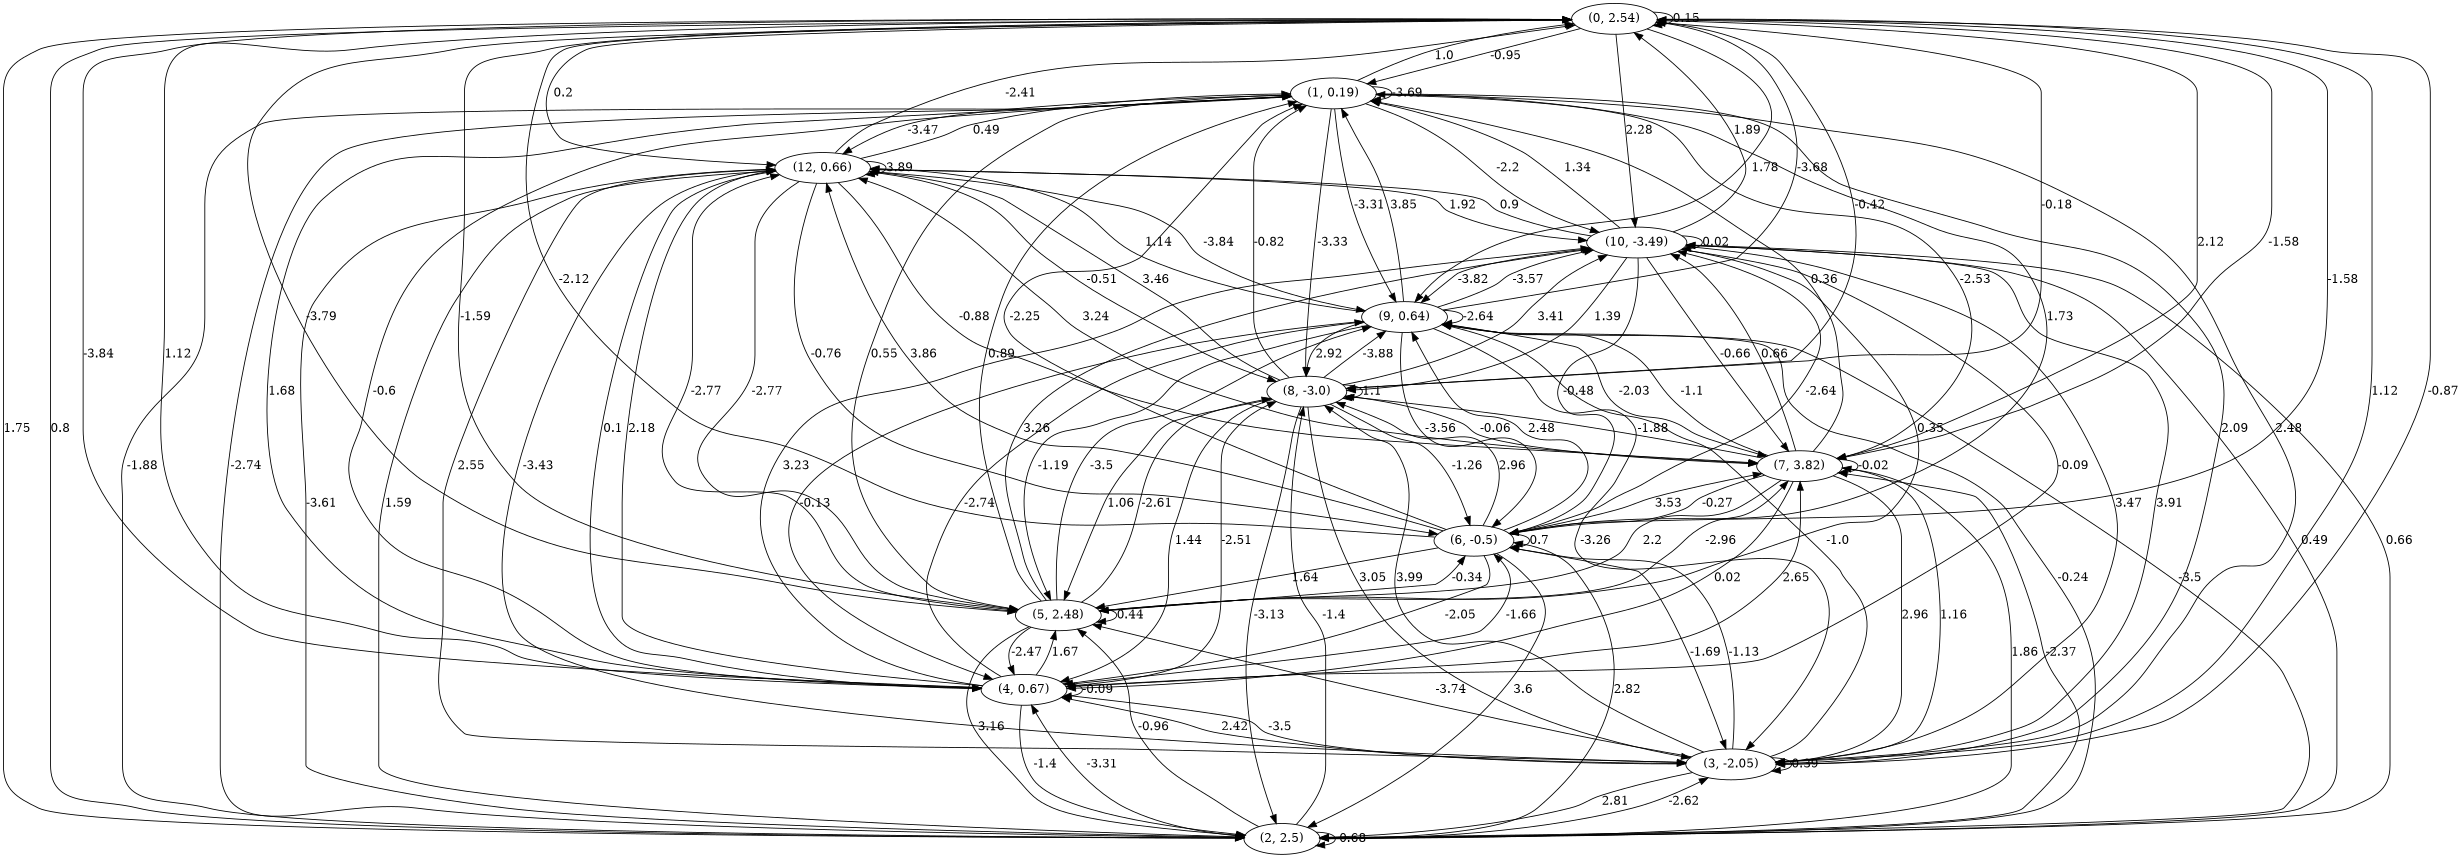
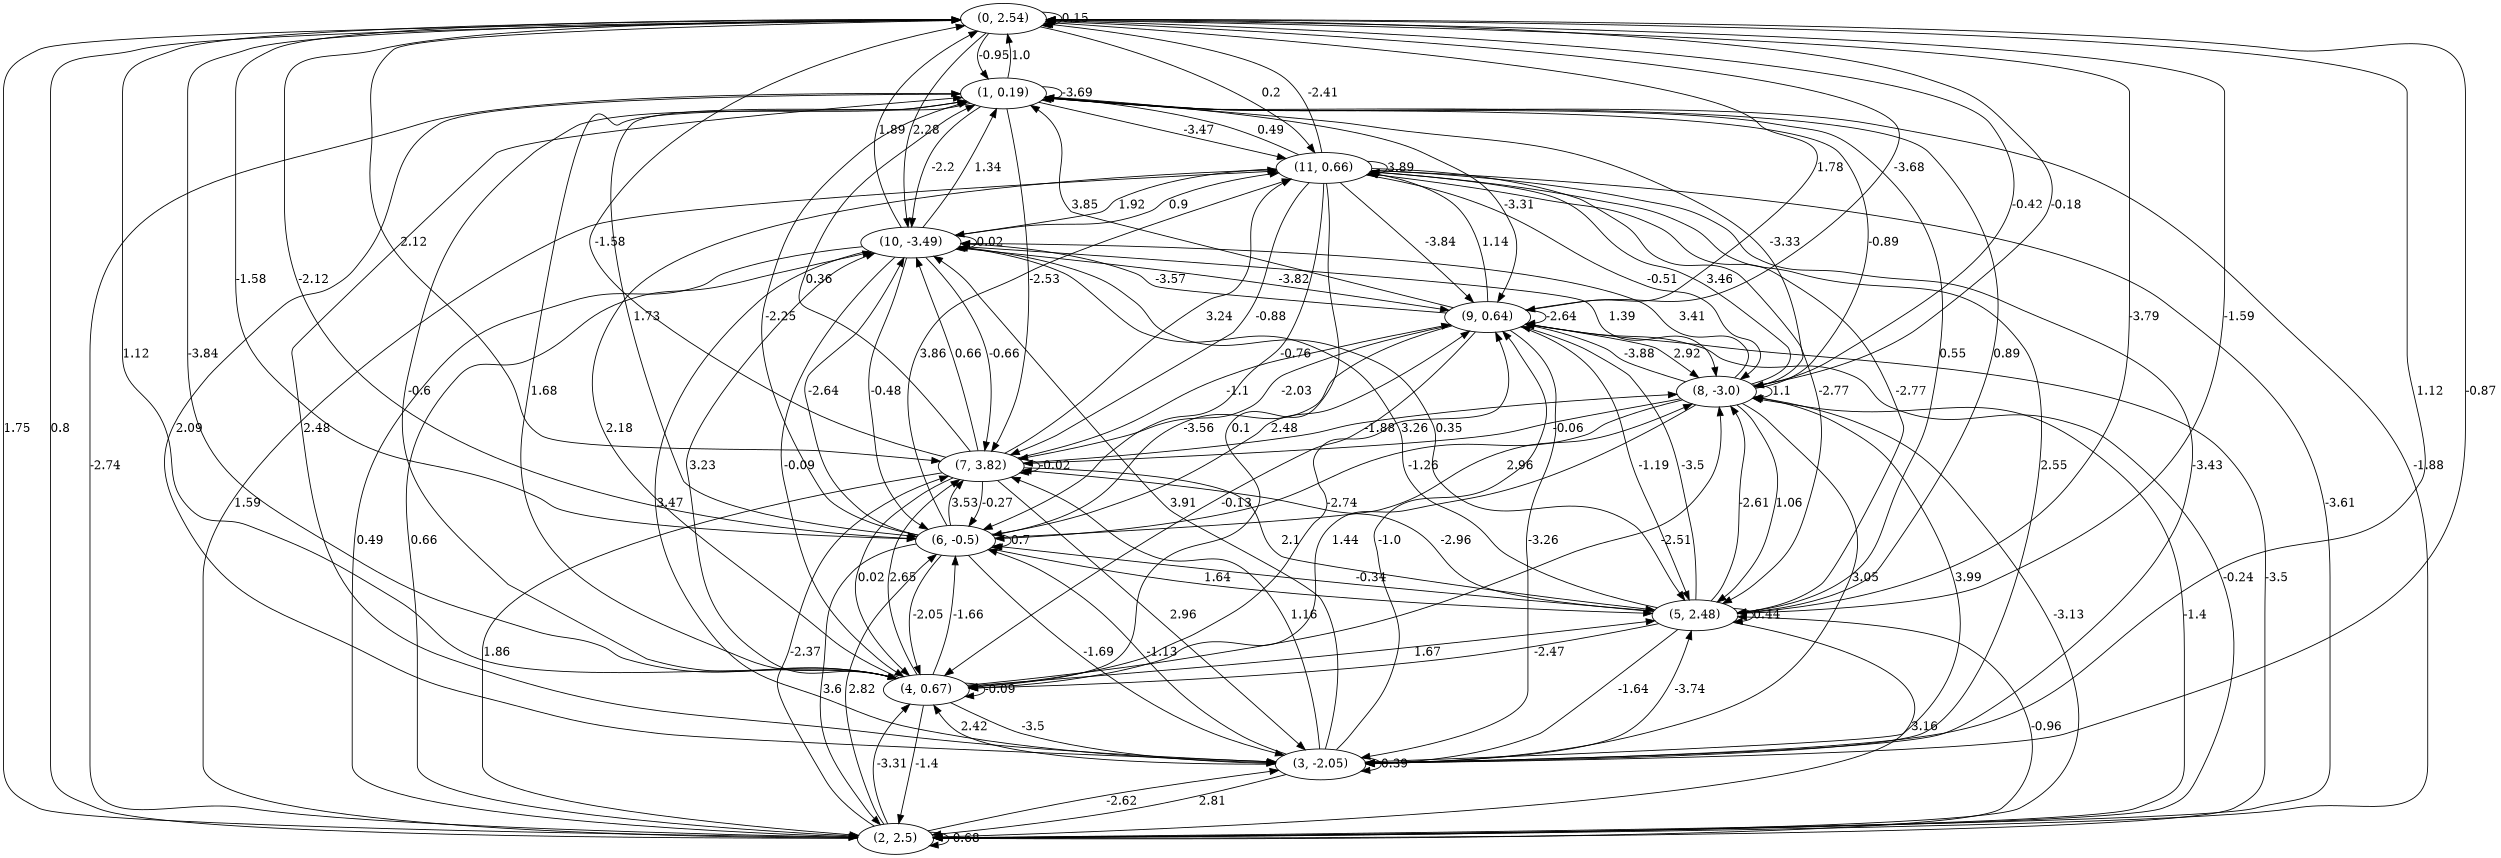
  digraph {
    n1 [label="(0, 2.54)"]
    n2 [label="(1, 0.19)"]
    n3 [label="(2, 2.5)"]
    n4 [label="(3, -2.05)"]
    n5 [label="(4, 0.67)"]
    n6 [label="(5, 2.48)"]
    n7 [label="(6, -0.5)"]
    n8 [label="(7, 3.82)"]
    n9 [label="(8, -3.0)"]
    n10 [label="(9, 0.64)"]
    n11 [label="(10, -3.49)"]
-   n12 [label="(12, 0.66)"]
+   n12 [label="(11, 0.66)"]
    n1 -> n1 [label=0.15]
    n1 -> n2 [label=-0.95]
    n1 -> n3 [label=1.75]
    n1 -> n4 [label=1.12]
    n1 -> n5 [label=1.12]
    n1 -> n6 [label=-3.79]
    n1 -> n7 [label=-1.58]
    n1 -> n8 [label=2.12]
    n1 -> n9 [label=-0.42]
    n1 -> n10 [label=1.78]
    n1 -> n11 [label=2.28]
    n1 -> n12 [label=0.2]
    n2 -> n1 [label=1.0]
    n2 -> n2 [label=-3.69]
    n2 -> n3 [label=-1.88]
    n2 -> n4 [label=2.09]
    n2 -> n5 [label=-0.6]
    n2 -> n6 [label=0.55]
    n2 -> n7 [label=1.73]
    n2 -> n8 [label=-2.53]
    n2 -> n9 [label=-3.33]
    n2 -> n10 [label=-3.31]
    n2 -> n11 [label=-2.2]
    n2 -> n12 [label=-3.47]
    n3 -> n1 [label=0.8]
    n3 -> n2 [label=-2.74]
    n3 -> n3 [label=-0.68]
    n3 -> n4 [label=-2.62]
    n3 -> n5 [label=-3.31]
    n3 -> n6 [label=-0.96]
    n3 -> n7 [label=2.82]
    n3 -> n8 [label=-2.37]
    n3 -> n9 [label=-1.4]
    n3 -> n10 [label=-3.5]
    n3 -> n11 [label=0.66]
    n3 -> n12 [label=1.59]
    n4 -> n1 [label=-0.87]
    n4 -> n2 [label=2.48]
    n4 -> n3 [label=2.81]
    n4 -> n4 [label=0.39]
    n4 -> n5 [label=2.42]
    n4 -> n6 [label=-3.74]
    n4 -> n7 [label=-1.13]
    n4 -> n8 [label=1.16]
    n4 -> n9 [label=3.99]
    n4 -> n10 [label=-1.0]
    n4 -> n11 [label=3.91]
    n4 -> n12 [label=2.55]
    n5 -> n1 [label=-3.84]
    n5 -> n2 [label=1.68]
    n5 -> n3 [label=-1.4]
    n5 -> n4 [label=-3.5]
    n5 -> n5 [label=-0.09]
    n5 -> n6 [label=1.67]
    n5 -> n7 [label=-1.66]
    n5 -> n8 [label=2.65]
    n5 -> n9 [label=-2.51]
    n5 -> n10 [label=-2.74]
    n5 -> n11 [label=3.23]
    n5 -> n12 [label=2.18]
    n6 -> n1 [label=-1.59]
    n6 -> n2 [label=0.89]
    n6 -> n3 [label=3.16]
+   n6 -> n4 [label=-1.64]
    n6 -> n5 [label=-2.47]
    n6 -> n6 [label=0.44]
    n6 -> n7 [label=-0.34]
    n6 -> n8 [label=-2.96]
    n6 -> n9 [label=-2.61]
    n6 -> n10 [label=-3.5]
    n6 -> n11 [label=3.26]
    n6 -> n12 [label=-2.77]
    n7 -> n1 [label=-2.12]
    n7 -> n2 [label=-2.25]
    n7 -> n3 [label=3.6]
    n7 -> n4 [label=-1.69]
    n7 -> n5 [label=-2.05]
    n7 -> n6 [label=1.64]
    n7 -> n7 [label=0.7]
    n7 -> n8 [label=3.53]
    n7 -> n9 [label=2.96]
    n7 -> n10 [label=2.48]
    n7 -> n11 [label=-2.64]
    n7 -> n12 [label=3.86]
    n8 -> n1 [label=-1.58]
    n8 -> n2 [label=0.36]
    n8 -> n3 [label=1.86]
    n8 -> n4 [label=2.96]
    n8 -> n5 [label=0.02]
-   n8 -> n6 [label=2.2]
+   n8 -> n6 [label=2.1]
    n8 -> n7 [label=-0.27]
    n8 -> n8 [label=-0.02]
    n8 -> n9 [label=-1.88]
    n8 -> n10 [label=-1.1]
    n8 -> n11 [label=0.66]
    n8 -> n12 [label=3.24]
    n9 -> n1 [label=-0.18]
-   n9 -> n2 [label=-0.82]
+   n9 -> n2 [label=-0.89]
    n9 -> n3 [label=-3.13]
    n9 -> n4 [label=3.05]
    n9 -> n5 [label=1.44]
    n9 -> n6 [label=1.06]
    n9 -> n7 [label=-1.26]
    n9 -> n8 [label=-0.06]
    n9 -> n9 [label=1.1]
    n9 -> n10 [label=-3.88]
    n9 -> n11 [label=3.41]
    n9 -> n12 [label=3.46]
    n10 -> n1 [label=-3.68]
    n10 -> n2 [label=3.85]
    n10 -> n3 [label=-0.24]
    n10 -> n4 [label=-3.26]
    n10 -> n5 [label=-0.13]
    n10 -> n6 [label=-1.19]
    n10 -> n7 [label=-3.56]
    n10 -> n8 [label=-2.03]
    n10 -> n9 [label=2.92]
    n10 -> n10 [label=-2.64]
    n10 -> n11 [label=-3.57]
    n10 -> n12 [label=1.14]
    n11 -> n1 [label=1.89]
    n11 -> n2 [label=1.34]
    n11 -> n3 [label=0.49]
    n11 -> n4 [label=3.47]
    n11 -> n5 [label=-0.09]
    n11 -> n6 [label=0.35]
    n11 -> n7 [label=-0.48]
    n11 -> n8 [label=-0.66]
    n11 -> n9 [label=1.39]
    n11 -> n10 [label=-3.82]
    n11 -> n11 [label=0.02]
    n11 -> n12 [label=0.9]
    n12 -> n1 [label=-2.41]
    n12 -> n2 [label=0.49]
    n12 -> n3 [label=-3.61]
    n12 -> n4 [label=-3.43]
    n12 -> n5 [label=0.1]
    n12 -> n6 [label=-2.77]
    n12 -> n7 [label=-0.76]
    n12 -> n8 [label=-0.88]
    n12 -> n9 [label=-0.51]
    n12 -> n10 [label=-3.84]
    n12 -> n11 [label=1.92]
    n12 -> n12 [label=3.89]
  }
